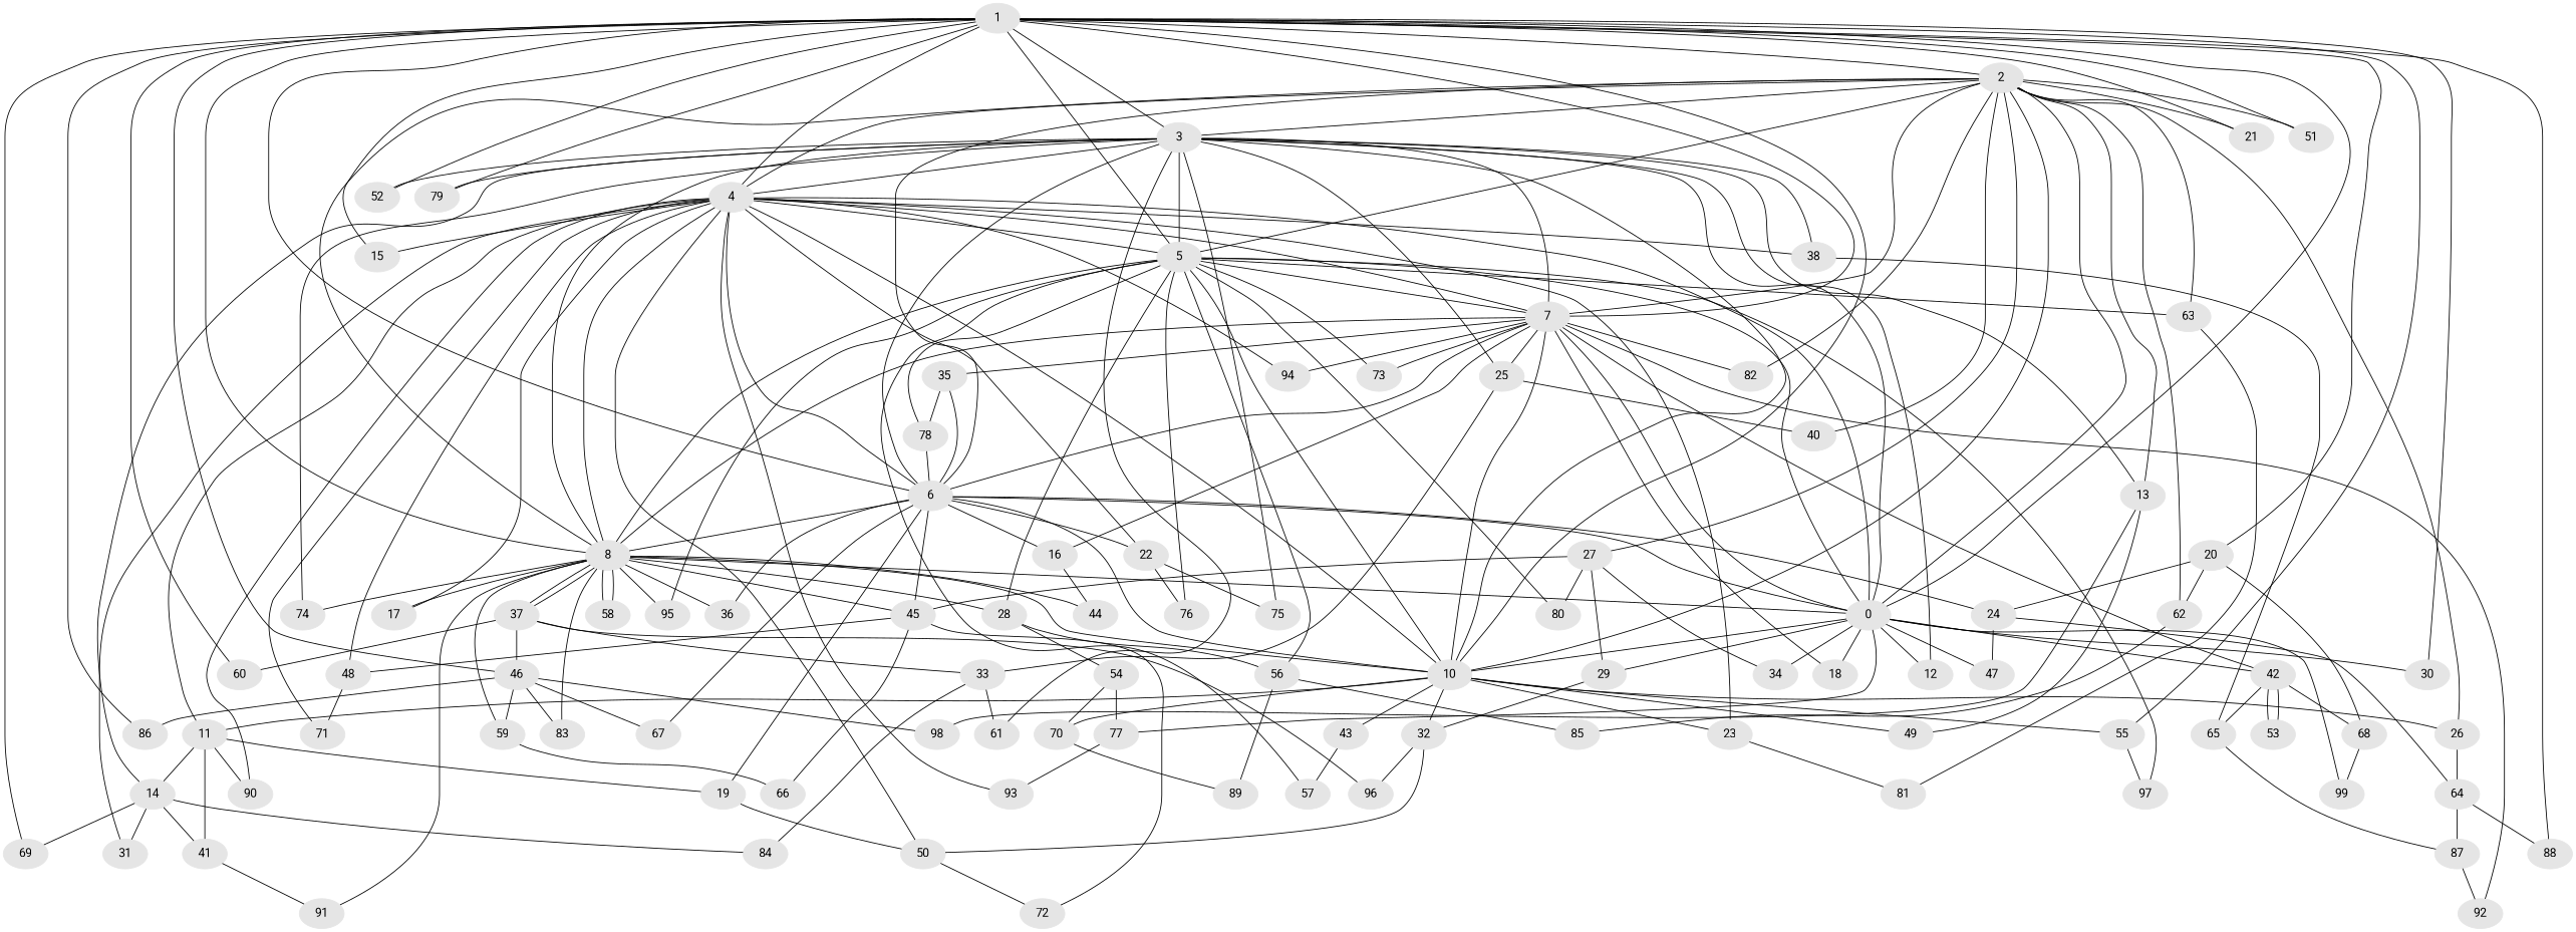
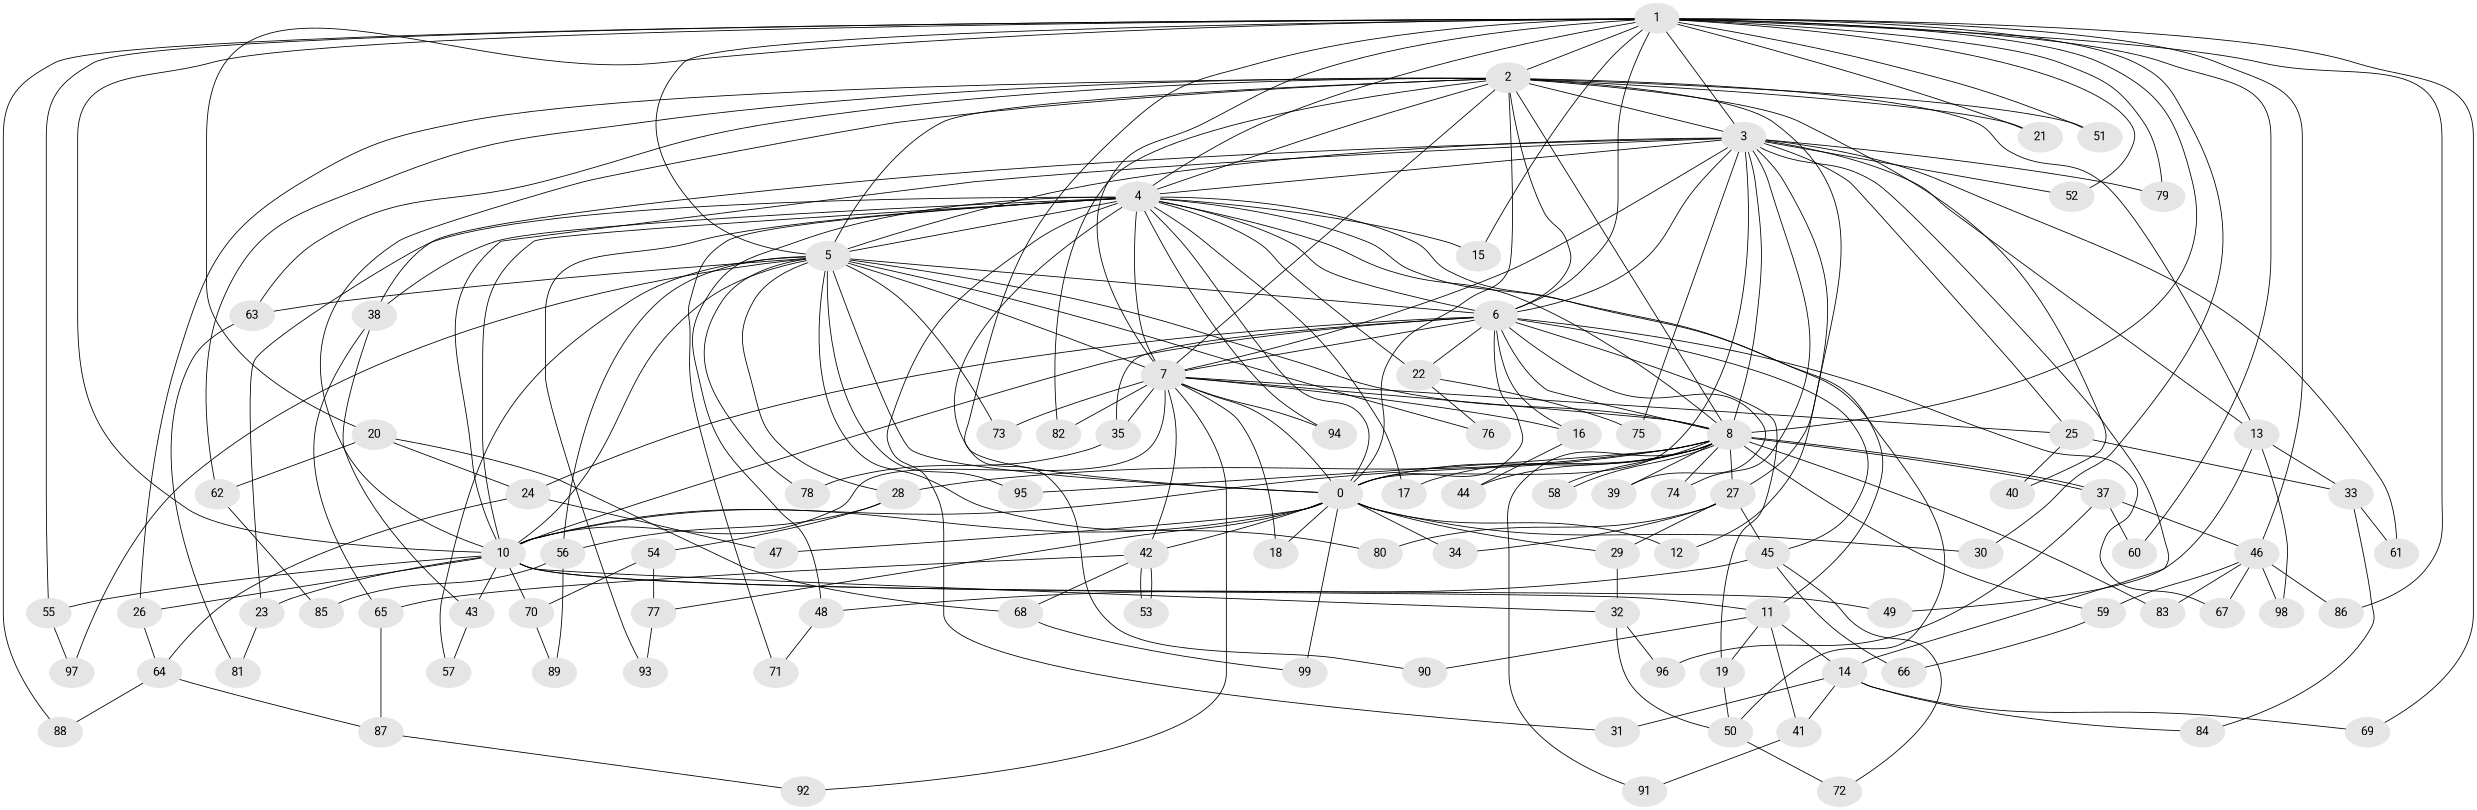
  graph {
    fontname=Roboto
    node [color=gray90 fontname=Roboto style=filled]
    edge [fontname=Roboto]
    1
    2
    3
    4
    5
    6
    7
    8
    n9 [label=0]
    10
    15
    20
    21
    30
    46
    51
    52
    55
    60
    69
    79
    86
    88
    13
    26
    27
    40
    62
    63
    82
    12
    14
    25
    38
    61
    74
    75
    11
    17
    22
    23
    31
    48
    50
    71
    90
    93
    94
    28
    56
    57
    73
    76
    78
    80
    95
    97
    16
    19
    24
    35
-   36
+   36 [label=39]
    45
    67
    18
    42
    92
    37
    44
    58
    59
    83
    91
    29
    34
    47
    77
    99
    32
    43
    49
    70
    68
    98
    33
    64
    85
    81
    41
    84
    65
    72
    54
    89
    66
    53
    96
    87
    1 -- 2
    1 -- 3
    1 -- 4
    1 -- 5
    1 -- 6
    1 -- 7
    1 -- 8
    1 -- n9
    1 -- 10
    1 -- 15
    1 -- 20
    1 -- 21
    1 -- 30
    1 -- 46
    1 -- 51
    1 -- 52
    1 -- 55
    1 -- 60
    1 -- 69
    1 -- 79
    1 -- 86
    1 -- 88
    2 -- 3
    2 -- 4
    2 -- 5
    2 -- 6
    2 -- 7
    2 -- 8
    2 -- n9
    2 -- 10
    2 -- 21
    2 -- 51
    2 -- 13
    2 -- 26
    2 -- 27
    2 -- 40
    2 -- 62
    2 -- 63
    2 -- 82
    3 -- 4
    3 -- 5
    3 -- 6
    3 -- 7
    3 -- 8
    3 -- n9
    3 -- 10
    3 -- 52
    3 -- 79
    3 -- 13
    3 -- 12
    3 -- 14
    3 -- 25
    3 -- 38
    3 -- 61
    3 -- 74
    3 -- 75
    4 -- 5
    4 -- 6
    4 -- 7
    4 -- 8
    4 -- n9
    4 -- 10
    4 -- 15
    4 -- 38
    4 -- 11
    4 -- 17
    4 -- 22
    4 -- 23
    4 -- 31
    4 -- 48
    4 -- 50
    4 -- 71
    4 -- 90
    4 -- 93
    4 -- 94
-   78 -- 6
+   5 -- 6
    5 -- 7
    5 -- 8
    5 -- n9
    5 -- 10
    5 -- 63
    5 -- 28
    5 -- 56
    5 -- 57
    5 -- 73
    5 -- 76
    5 -- 78
    5 -- 80
    5 -- 95
    5 -- 97
    6 -- 7
    6 -- 8
    6 -- n9
    6 -- 10
    6 -- 22
    6 -- 16
    6 -- 19
    6 -- 24
    6 -- 35
    6 -- 36
    6 -- 45
    6 -- 67
    7 -- 8
    7 -- n9
    7 -- 10
    7 -- 82
    7 -- 25
    7 -- 94
    7 -- 73
    7 -- 16
    7 -- 35
    7 -- 18
    7 -- 42
    7 -- 92
    8 -- n9
    8 -- 10
-   8 -- 45
+   8 -- 27
    8 -- 74
    8 -- 17
    8 -- 28
    8 -- 95
    8 -- 36
    8 -- 37
    8 -- 37
    8 -- 44
    8 -- 58
    8 -- 58
    8 -- 59
    8 -- 83
    8 -- 91
    n9 -- 10
    n9 -- 30
    n9 -- 12
    n9 -- 18
    n9 -- 42
    n9 -- 29
    n9 -- 34
    n9 -- 47
    n9 -- 77
    n9 -- 99
    10 -- 55
    10 -- 26
    10 -- 11
    10 -- 23
    10 -- 32
    10 -- 43
    10 -- 49
    10 -- 70
    20 -- 62
    20 -- 24
    20 -- 68
    46 -- 86
    46 -- 67
    46 -- 59
    46 -- 83
    46 -- 98
    55 -- 97
    13 -- 49
    13 -- 98
-   37 -- 33
+   13 -- 33
    26 -- 64
    27 -- 80
    27 -- 45
    27 -- 29
    27 -- 34
    62 -- 85
    63 -- 81
    14 -- 69
    14 -- 31
    14 -- 41
    14 -- 84
    25 -- 40
    25 -- 33
+   38 -- 43
    38 -- 65
    11 -- 14
    11 -- 90
    11 -- 19
    11 -- 41
    22 -- 75
    22 -- 76
    23 -- 81
    48 -- 71
    50 -- 72
    28 -- 56
    28 -- 54
    56 -- 85
    56 -- 89
    16 -- 44
    19 -- 50
    24 -- 47
    24 -- 64
    35 -- 78
    45 -- 48
    45 -- 72
    45 -- 66
    42 -- 68
    42 -- 65
    42 -- 53
    42 -- 53
    37 -- 46
    37 -- 60
    37 -- 96
    59 -- 66
    29 -- 32
    77 -- 93
    32 -- 50
    32 -- 96
    43 -- 57
    70 -- 89
    68 -- 99
    33 -- 61
    33 -- 84
    64 -- 88
    64 -- 87
    41 -- 91
    65 -- 87
    54 -- 77
    54 -- 70
    87 -- 92
  }
